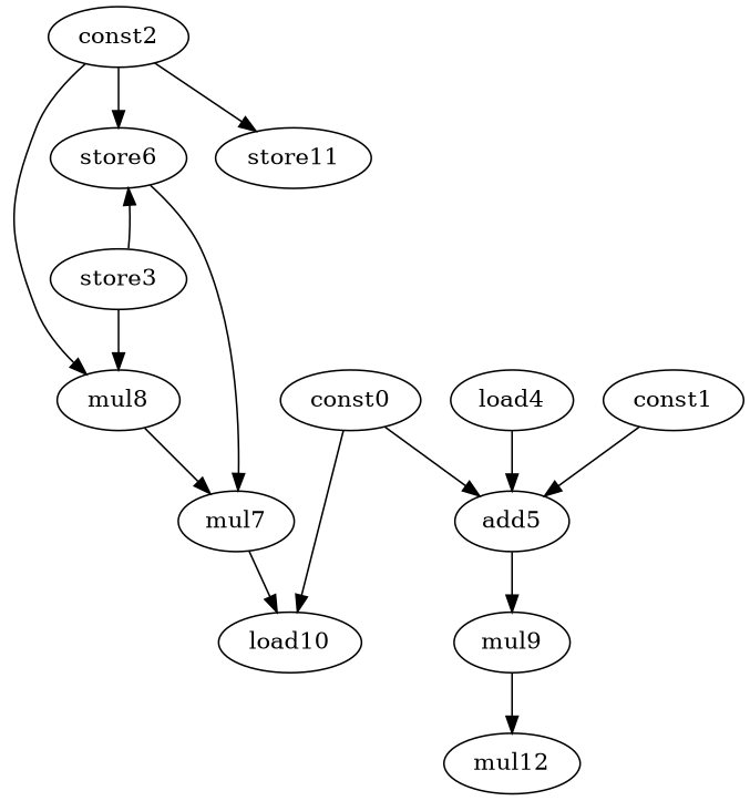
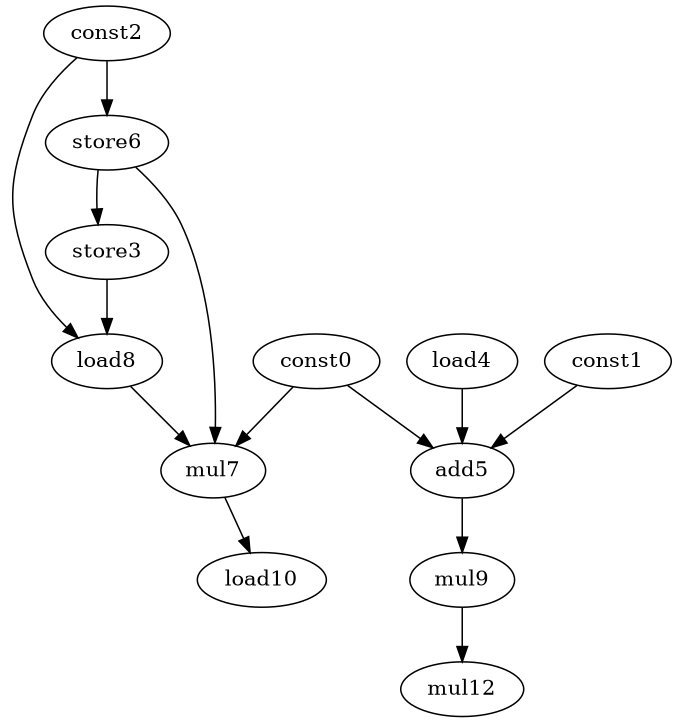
  digraph {
    node [opcode=mul]
    edge [operand=0]
    mul7
    const0 [opcode=const]
    add5 [opcode=add]
    load4 [opcode=load]
    n5 [label=load10 opcode=output]
    const1 [opcode=const]
    mul9
    n8 [label=mul12 opcode=output]
    n9 [label=store6]
    const2 [opcode=const]
-   mul8
-   store11 [opcode=store]
+   mul8 [label=load8]
    n13 [label=store3 opcode=const]
    mul7 -> n5
-   const0 -> n5
+   const0 -> mul7
    const0 -> add5
    add5 -> mul9 [operand=1]
    load4 -> add5 [operand=1]
    const1 -> add5
    mul9 -> n8
    n9 -> mul7 [operand=1]
    const2 -> n9
    const2 -> mul8
-   const2 -> store11 [operand=1]
    mul8 -> mul7
-   n13 -> n9 [operand=1]
+   n9 -> n13 [operand=1]
    n13 -> mul8 [operand=1]
  }
